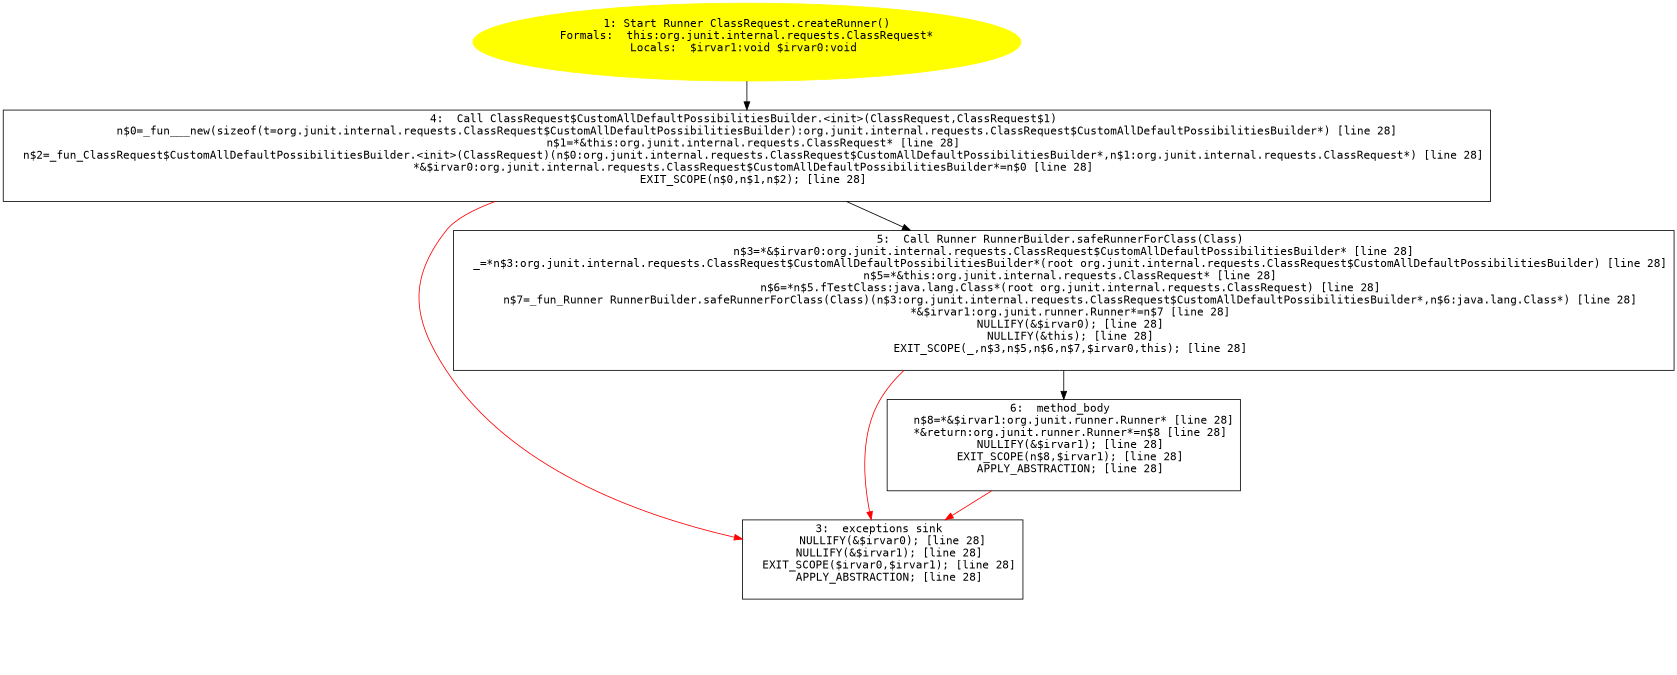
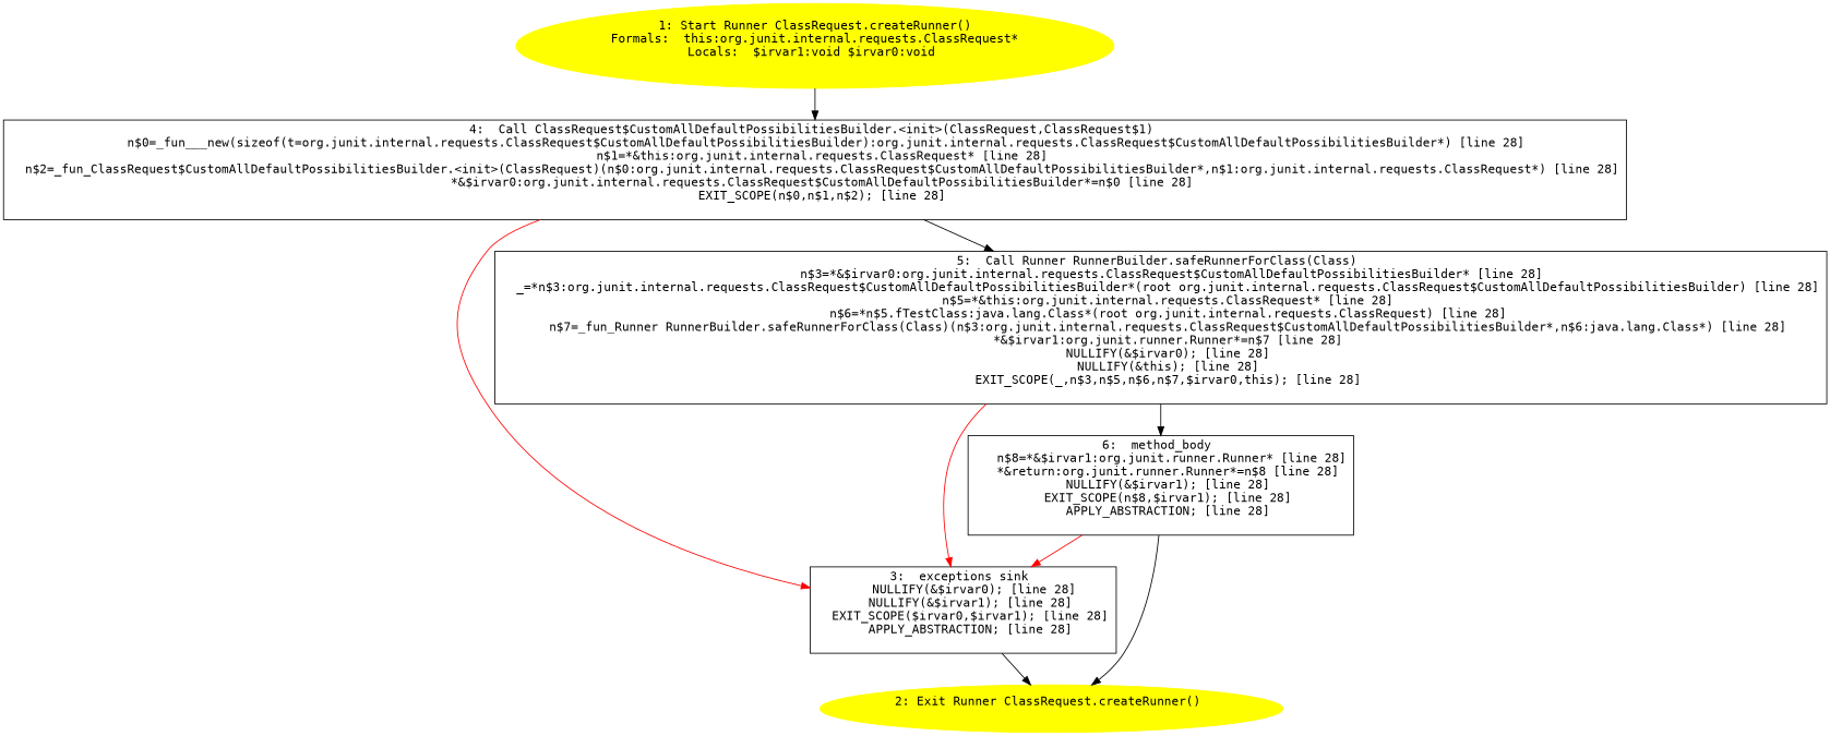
  digraph {
    fontname="DejaVu Sans Mono"
    node [fontname="DejaVu Sans Mono" shape=box]
    edge [fontname="DejaVu Sans Mono"]
    n1 [color=yellow label="1: Start Runner ClassRequest.createRunner()\nFormals:  this:org.junit.internal.requests.ClassRequest*\nLocals:  $irvar1:void $irvar0:void \n  " style=filled shape=""]
    n2 [label="4:  Call ClassRequest$CustomAllDefaultPossibilitiesBuilder.<init>(ClassRequest,ClassRequest$1) \n   n$0=_fun___new(sizeof(t=org.junit.internal.requests.ClassRequest$CustomAllDefaultPossibilitiesBuilder):org.junit.internal.requests.ClassRequest$CustomAllDefaultPossibilitiesBuilder*) [line 28]\n  n$1=*&this:org.junit.internal.requests.ClassRequest* [line 28]\n  n$2=_fun_ClassRequest$CustomAllDefaultPossibilitiesBuilder.<init>(ClassRequest)(n$0:org.junit.internal.requests.ClassRequest$CustomAllDefaultPossibilitiesBuilder*,n$1:org.junit.internal.requests.ClassRequest*) [line 28]\n  *&$irvar0:org.junit.internal.requests.ClassRequest$CustomAllDefaultPossibilitiesBuilder*=n$0 [line 28]\n  EXIT_SCOPE(n$0,n$1,n$2); [line 28]\n "]
    n3 [label="3:  exceptions sink \n   NULLIFY(&$irvar0); [line 28]\n  NULLIFY(&$irvar1); [line 28]\n  EXIT_SCOPE($irvar0,$irvar1); [line 28]\n  APPLY_ABSTRACTION; [line 28]\n "]
    n4 [label="5:  Call Runner RunnerBuilder.safeRunnerForClass(Class) \n   n$3=*&$irvar0:org.junit.internal.requests.ClassRequest$CustomAllDefaultPossibilitiesBuilder* [line 28]\n  _=*n$3:org.junit.internal.requests.ClassRequest$CustomAllDefaultPossibilitiesBuilder*(root org.junit.internal.requests.ClassRequest$CustomAllDefaultPossibilitiesBuilder) [line 28]\n  n$5=*&this:org.junit.internal.requests.ClassRequest* [line 28]\n  n$6=*n$5.fTestClass:java.lang.Class*(root org.junit.internal.requests.ClassRequest) [line 28]\n  n$7=_fun_Runner RunnerBuilder.safeRunnerForClass(Class)(n$3:org.junit.internal.requests.ClassRequest$CustomAllDefaultPossibilitiesBuilder*,n$6:java.lang.Class*) [line 28]\n  *&$irvar1:org.junit.runner.Runner*=n$7 [line 28]\n  NULLIFY(&$irvar0); [line 28]\n  NULLIFY(&this); [line 28]\n  EXIT_SCOPE(_,n$3,n$5,n$6,n$7,$irvar0,this); [line 28]\n "]
+   n5 [color=yellow label="2: Exit Runner ClassRequest.createRunner() \n  " style=filled shape=""]
    n6 [label="6:  method_body \n   n$8=*&$irvar1:org.junit.runner.Runner* [line 28]\n  *&return:org.junit.runner.Runner*=n$8 [line 28]\n  NULLIFY(&$irvar1); [line 28]\n  EXIT_SCOPE(n$8,$irvar1); [line 28]\n  APPLY_ABSTRACTION; [line 28]\n "]
    n1 -> n2
    n2 -> n3 [color=red]
    n2 -> n4
+   n3 -> n5
    n4 -> n3 [color=red]
    n4 -> n6
    n6 -> n3 [color=red]
+   n6 -> n5
  }
